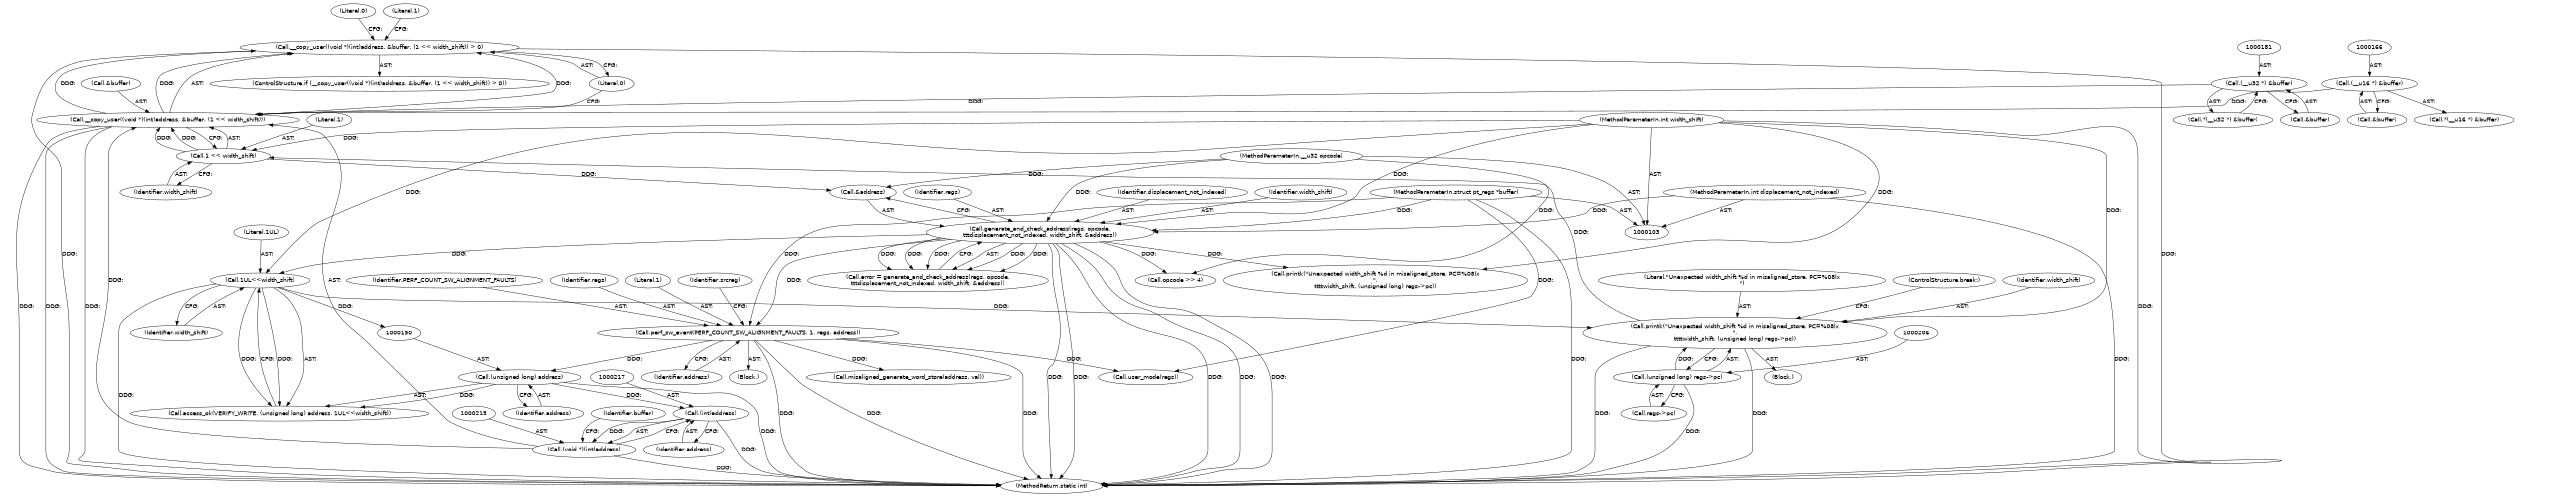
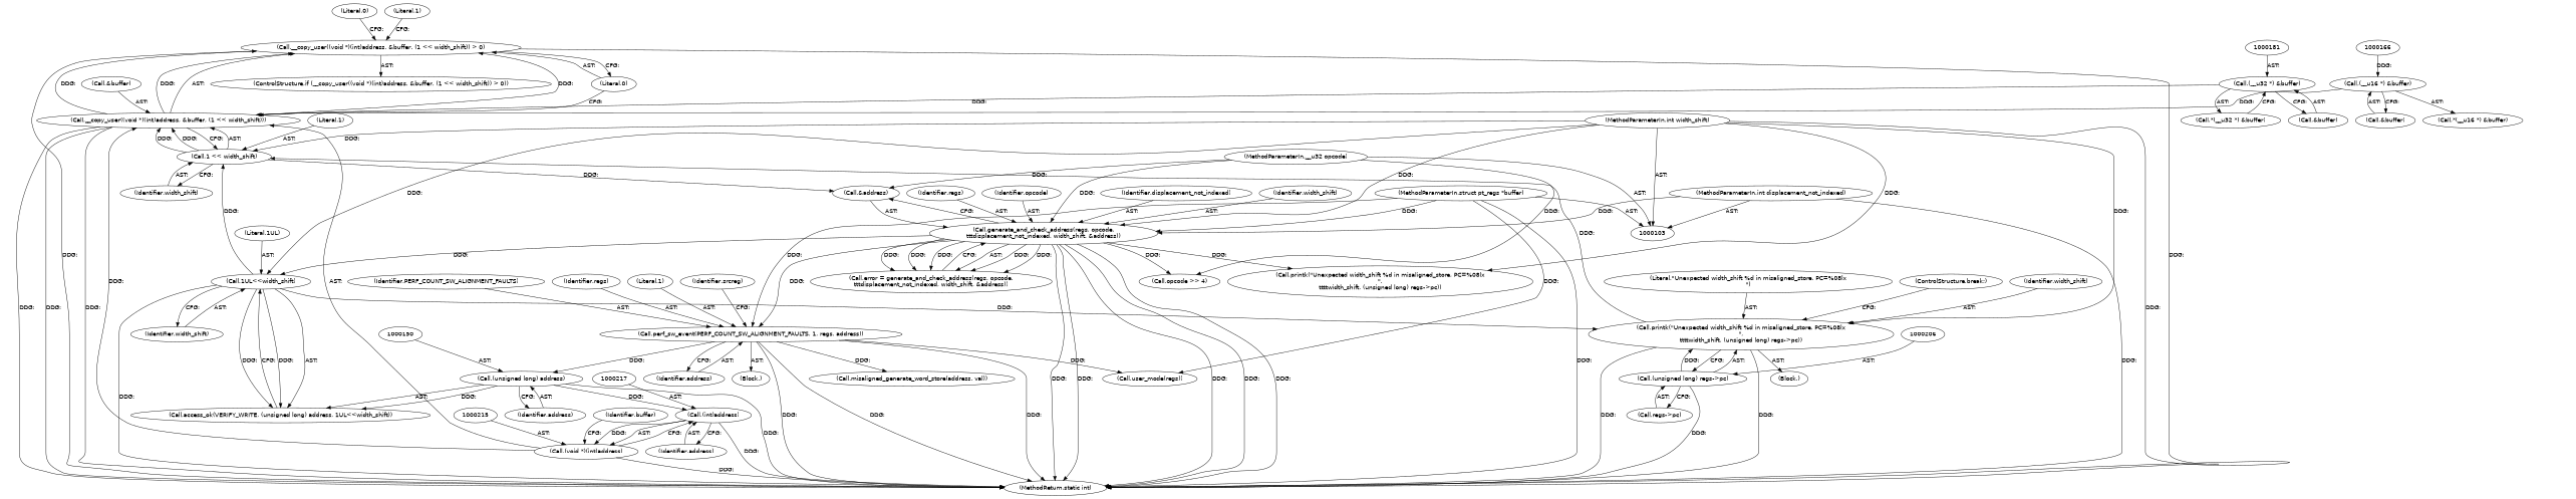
  digraph {
    fontname="DejaVu Sans"
    node [fontname="DejaVu Sans"]
    edge [fontname="DejaVu Sans"]
    n1 [label="(Call,__copy_user((void *)(int)address, &buffer, (1 << width_shift)) > 0)"]
    n2 [label="(Literal,0)"]
    n3 [label="(ControlStructure,if (__copy_user((void *)(int)address, &buffer, (1 << width_shift)) > 0))"]
    n4 [label="(MethodReturn,static int)"]
    n5 [label="(Call,__copy_user((void *)(int)address, &buffer, (1 << width_shift)))"]
    n6 [label="(Call,1 << width_shift)"]
    n7 [label="(Call,&address)"]
    n8 [label="(Identifier,width_shift)"]
    n9 [label="(Call,(void *)(int)address)"]
    n10 [label="(Call,(int)address)"]
    n11 [label="(Identifier,address)"]
    n12 [label="(Call,(unsigned long) address)"]
    n13 [label="(Identifier,address)"]
    n14 [label="(Call,access_ok(VERIFY_WRITE, (unsigned long) address, 1UL<<width_shift))"]
    n15 [label="(Call,1UL<<width_shift)"]
    n16 [label="(Call,perf_sw_event(PERF_COUNT_SW_ALIGNMENT_FAULTS, 1, regs, address))"]
    n17 [label="(Call,misaligned_generate_word_store(address, val))"]
    n18 [label="(Call,user_mode(regs))"]
    n19 [label="(Identifier,address)"]
    n20 [label="(Block,)"]
    n21 [label="(Call,generate_and_check_address(regs, opcode,\n\t\t\tdisplacement_not_indexed, width_shift, &address))"]
    n22 [label="(Call,opcode >> 4)"]
    n23 [label="(Call,error = generate_and_check_address(regs, opcode,\n\t\t\tdisplacement_not_indexed, width_shift, &address))"]
    n24 [label="(Call,printk(\"Unexpected width_shift %d in misaligned_store, PC=%08lx\n\",\n\t\t\t\twidth_shift, (unsigned long) regs->pc))"]
    n25 [label="(Call,printk(\"Unexpected width_shift %d in misaligned_store, PC=%08lx\n\",\n\t\t\t\twidth_shift, (unsigned long) regs->pc))"]
    n26 [label="(Identifier,width_shift)"]
    n27 [label="(MethodParameterIn,struct pt_regs *buffer)"]
    1000103
    n29 [label="(MethodParameterIn,__u32 opcode)"]
    n30 [label="(MethodParameterIn,int displacement_not_indexed)"]
    n31 [label="(MethodParameterIn,int width_shift)"]
    n32 [label="(Call,(unsigned long) regs->pc)"]
    n33 [label="(Block,)"]
    n34 [label="(Call,(__u32 *) &buffer)"]
    n35 [label="(Call,*(__u32 *) &buffer)"]
    n36 [label="(Call,&buffer)"]
    n37 [label="(Call,(__u16 *) &buffer)"]
    n38 [label="(Call,&buffer)"]
    n39 [label="(Call,*(__u16 *) &buffer)"]
    n40 [label="(Call,regs->pc)"]
    n41 [label="(Identifier,regs)"]
    n42 [label="(Identifier,displacement_not_indexed)"]
    n43 [label="(Call,&buffer)"]
    n44 [label="(Literal,\"Unexpected width_shift %d in misaligned_store, PC=%08lx\n\")"]
    n45 [label="(Identifier,width_shift)"]
    n46 [label="(Literal,1UL)"]
    n47 [label="(ControlStructure,break;)"]
    n48 [label="(Literal,0)"]
    n49 [label="(Identifier,buffer)"]
    n50 [label="(Literal,1)"]
    n51 [label="(Identifier,regs)"]
    n52 [label="(Identifier,srcreg)"]
    n53 [label="(Literal,1)"]
    n54 [label="(Literal,1)"]
+   n55 [label="(Identifier,opcode)"]
    n56 [label="(Identifier,PERF_COUNT_SW_ALIGNMENT_FAULTS)"]
    n57 [label="(Identifier,width_shift)"]
    1000215
    1000217
    1000150
    1000181
    1000166
    1000206
    n1 -> n2 [label="CFG: "]
    n1 -> n3 [label="AST: "]
    n1 -> n4 [label="DDG: "]
    n1 -> n4 [label="DDG: "]
    n2 -> n1 [label="AST: "]
    n2 -> n5 [label="CFG: "]
    n5 -> n1 [label="AST: "]
    n5 -> n1 [label="DDG: "]
    n5 -> n1 [label="DDG: "]
    n5 -> n1 [label="DDG: "]
    n5 -> n4 [label="DDG: "]
    n5 -> n4 [label="DDG: "]
    n5 -> n4 [label="DDG: "]
    n5 -> n6 [label="CFG: "]
    n6 -> n5 [label="AST: "]
    n6 -> n5 [label="DDG: "]
    n6 -> n5 [label="DDG: "]
    n6 -> n7 [label="DDG: "]
    n6 -> n8 [label="CFG: "]
    n7 -> n21 [label="AST: "]
    n8 -> n6 [label="AST: "]
    n9 -> n4 [label="DDG: "]
    n9 -> n5 [label="AST: "]
    n9 -> n5 [label="DDG: "]
    n9 -> n10 [label="CFG: "]
    n10 -> n4 [label="DDG: "]
    n10 -> n9 [label="AST: "]
    n10 -> n9 [label="DDG: "]
    n10 -> n11 [label="CFG: "]
    n11 -> n10 [label="AST: "]
    n12 -> n4 [label="DDG: "]
    n12 -> n10 [label="DDG: "]
    n12 -> n13 [label="CFG: "]
    n12 -> n14 [label="AST: "]
    n12 -> n14 [label="DDG: "]
    n13 -> n12 [label="AST: "]
    n14 -> n15 [label="CFG: "]
    n15 -> n4 [label="DDG: "]
-   n15 -> 1000150 [label="DDG: "]
+   n15 -> n6 [label="DDG: "]
    n15 -> n14 [label="AST: "]
    n15 -> n14 [label="DDG: "]
    n15 -> n14 [label="DDG: "]
    n15 -> n25 [label="DDG: "]
    n15 -> n26 [label="CFG: "]
    n16 -> n4 [label="DDG: "]
    n16 -> n4 [label="DDG: "]
    n16 -> n4 [label="DDG: "]
    n16 -> n12 [label="DDG: "]
    n16 -> n17 [label="DDG: "]
    n16 -> n18 [label="DDG: "]
    n16 -> n19 [label="CFG: "]
    n16 -> n20 [label="AST: "]
    n19 -> n16 [label="AST: "]
    n21 -> n4 [label="DDG: "]
    n21 -> n4 [label="DDG: "]
    n21 -> n4 [label="DDG: "]
    n21 -> n4 [label="DDG: "]
    n21 -> n4 [label="DDG: "]
    n21 -> n7 [label="CFG: "]
    n21 -> n15 [label="DDG: "]
    n21 -> n16 [label="DDG: "]
    n21 -> n22 [label="DDG: "]
    n21 -> n23 [label="AST: "]
    n21 -> n23 [label="DDG: "]
    n21 -> n23 [label="DDG: "]
    n21 -> n23 [label="DDG: "]
    n21 -> n23 [label="DDG: "]
    n21 -> n23 [label="DDG: "]
    n21 -> n24 [label="DDG: "]
    n23 -> n21 [label="CFG: "]
    n25 -> n4 [label="DDG: "]
    n25 -> n4 [label="DDG: "]
    n25 -> n6 [label="DDG: "]
    n25 -> n32 [label="CFG: "]
    n25 -> n33 [label="AST: "]
    n26 -> n15 [label="AST: "]
    n27 -> n4 [label="DDG: "]
    n27 -> n16 [label="DDG: "]
    n27 -> n18 [label="DDG: "]
    n27 -> n21 [label="DDG: "]
    n27 -> 1000103 [label="AST: "]
    n29 -> n7 [label="DDG: "]
    n29 -> n21 [label="DDG: "]
    n29 -> n22 [label="DDG: "]
    n29 -> 1000103 [label="AST: "]
    n30 -> n4 [label="DDG: "]
    n30 -> n21 [label="DDG: "]
    n30 -> 1000103 [label="AST: "]
    n31 -> n4 [label="DDG: "]
    n31 -> n6 [label="DDG: "]
    n31 -> n15 [label="DDG: "]
    n31 -> n21 [label="DDG: "]
    n31 -> n24 [label="DDG: "]
    n31 -> n25 [label="DDG: "]
    n31 -> 1000103 [label="AST: "]
    n32 -> n4 [label="DDG: "]
    n32 -> n25 [label="AST: "]
    n32 -> n25 [label="DDG: "]
    n32 -> n40 [label="CFG: "]
    n34 -> n5 [label="DDG: "]
    n34 -> n35 [label="AST: "]
    n34 -> n36 [label="CFG: "]
    n35 -> n34 [label="CFG: "]
    n36 -> n34 [label="AST: "]
    n37 -> n5 [label="DDG: "]
    n37 -> n38 [label="CFG: "]
    n37 -> n39 [label="AST: "]
    n38 -> n37 [label="AST: "]
    n40 -> n32 [label="AST: "]
    n41 -> n16 [label="AST: "]
    n42 -> n21 [label="AST: "]
    n43 -> n5 [label="AST: "]
    n44 -> n25 [label="AST: "]
    n45 -> n21 [label="AST: "]
    n46 -> n15 [label="AST: "]
    n47 -> n25 [label="CFG: "]
    n48 -> n1 [label="CFG: "]
    n49 -> n9 [label="CFG: "]
    n50 -> n16 [label="AST: "]
    n51 -> n21 [label="AST: "]
    n52 -> n16 [label="CFG: "]
    n53 -> n6 [label="AST: "]
    n54 -> n1 [label="CFG: "]
+   n55 -> n21 [label="AST: "]
    n56 -> n16 [label="AST: "]
    n57 -> n25 [label="AST: "]
    1000215 -> n9 [label="AST: "]
    1000217 -> n10 [label="AST: "]
    1000150 -> n12 [label="AST: "]
    1000181 -> n34 [label="AST: "]
-   1000166 -> n37 [label="AST: "]
+   1000166 -> n37 [label="DDG: "]
    1000206 -> n32 [label="AST: "]
  }
